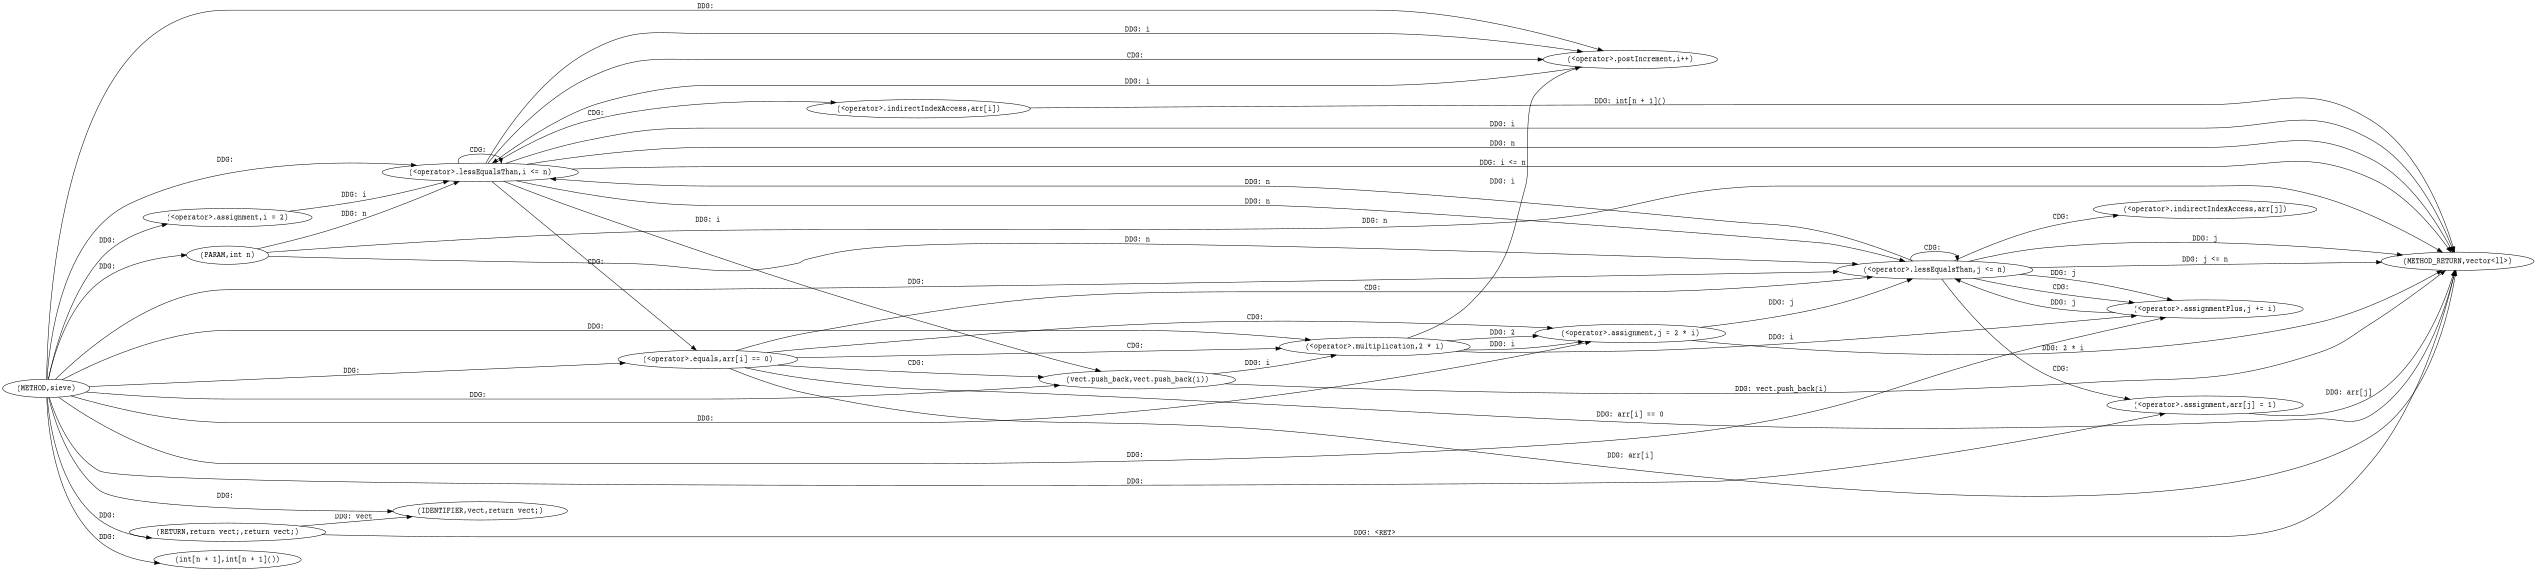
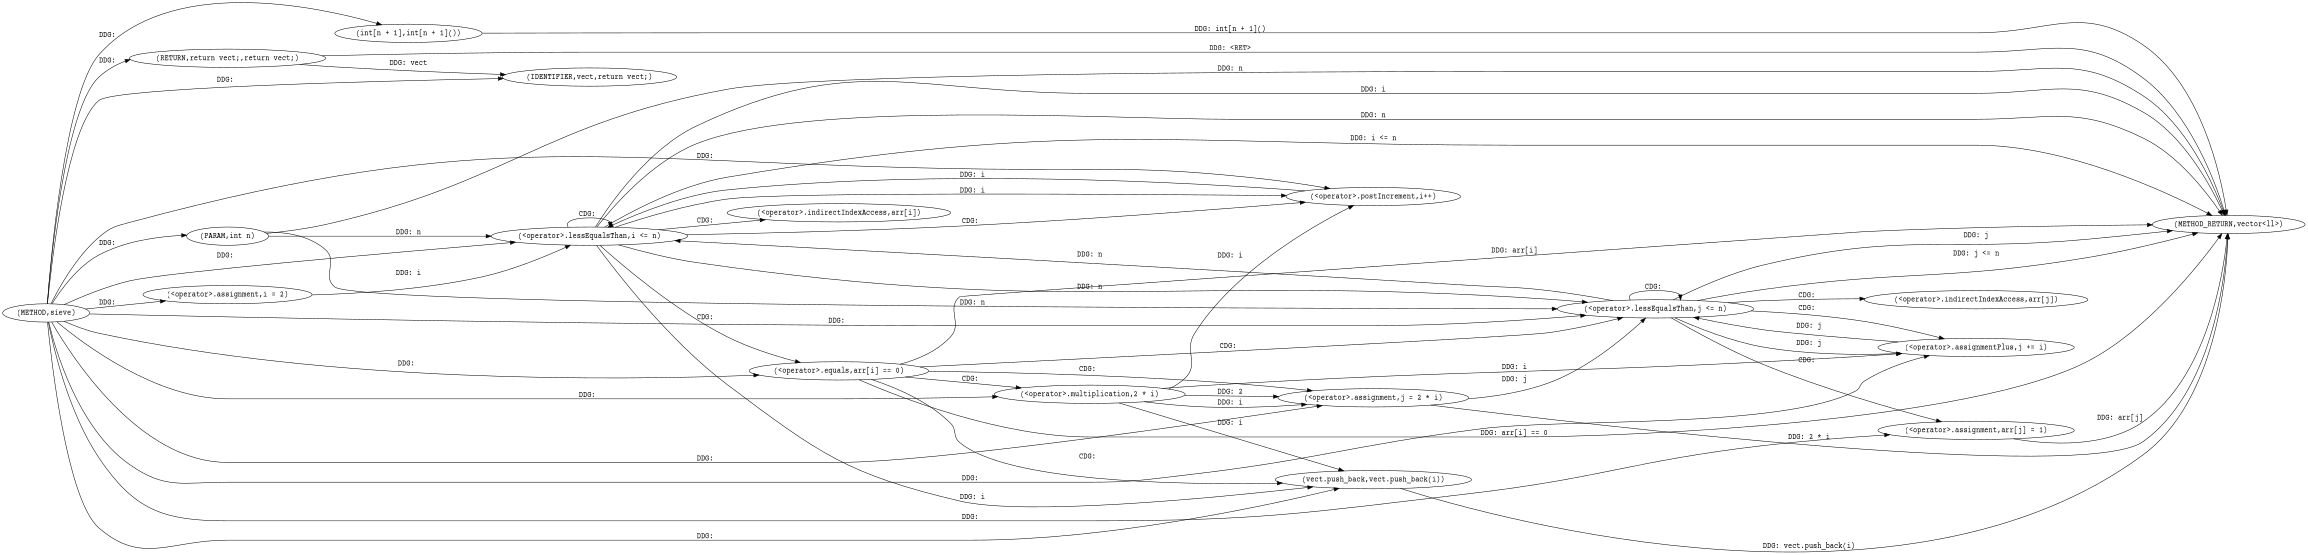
  digraph {
    fontname="Courier Prime"
    rankdir=LR
    node [fontname="Courier Prime"]
    edge [fontname="Courier Prime"]
    n1 [label="(METHOD,sieve)"]
    n2 [label="(PARAM,int n)"]
    n3 [label="(int[n + 1],int[n + 1]())"]
    n4 [label="(RETURN,return vect;,return vect;)"]
    n5 [label="(<operator>.assignment,i = 2)"]
    n6 [label="(<operator>.lessEqualsThan,i <= n)"]
    n7 [label="(<operator>.postIncrement,i++)"]
    n8 [label="(IDENTIFIER,vect,return vect;)"]
    n9 [label="(<operator>.equals,arr[i] == 0)"]
    n10 [label="(vect.push_back,vect.push_back(i))"]
    n11 [label="(<operator>.assignment,j = 2 * i)"]
    n12 [label="(<operator>.lessEqualsThan,j <= n)"]
    n13 [label="(<operator>.assignmentPlus,j += i)"]
    n14 [label="(<operator>.assignment,arr[j] = 1)"]
    n15 [label="(<operator>.multiplication,2 * i)"]
    n16 [label="(METHOD_RETURN,vector<ll>)"]
    n17 [label="(<operator>.indirectIndexAccess,arr[i])"]
    n18 [label="(<operator>.indirectIndexAccess,arr[j])"]
    n1 -> n2 [label="DDG: "]
    n1 -> n3 [label="DDG: "]
    n1 -> n4 [label="DDG: "]
    n1 -> n5 [label="DDG: "]
    n1 -> n6 [label="DDG: "]
    n1 -> n7 [label="DDG: "]
    n1 -> n8 [label="DDG: "]
    n1 -> n9 [label="DDG: "]
    n1 -> n10 [label="DDG: "]
    n1 -> n11 [label="DDG: "]
    n1 -> n12 [label="DDG: "]
    n1 -> n13 [label="DDG: "]
    n1 -> n14 [label="DDG: "]
    n1 -> n15 [label="DDG: "]
    n2 -> n6 [label="DDG: n"]
    n2 -> n12 [label="DDG: n"]
    n2 -> n16 [label="DDG: n"]
-   n17 -> n16 [label="DDG: int[n + 1]()"]
+   n3 -> n16 [label="DDG: int[n + 1]()"]
    n4 -> n8 [label="DDG: vect"]
    n4 -> n16 [label="DDG: <RET>"]
    n5 -> n6 [label="DDG: i"]
    n6 -> n6 [label="CDG: "]
    n6 -> n7 [label="DDG: i"]
    n6 -> n7 [label="CDG: "]
    n6 -> n9 [label="CDG: "]
    n6 -> n10 [label="DDG: i"]
    n6 -> n12 [label="DDG: n"]
    n6 -> n16 [label="DDG: i"]
    n6 -> n16 [label="DDG: n"]
    n6 -> n16 [label="DDG: i <= n"]
    n6 -> n17 [label="CDG: "]
    n7 -> n6 [label="DDG: i"]
    n9 -> n10 [label="CDG: "]
    n9 -> n11 [label="CDG: "]
    n9 -> n12 [label="CDG: "]
    n9 -> n15 [label="CDG: "]
    n9 -> n16 [label="DDG: arr[i]"]
    n9 -> n16 [label="DDG: arr[i] == 0"]
-   n10 -> n15 [label="DDG: i"]
+   n15 -> n10 [label="DDG: i"]
    n10 -> n16 [label="DDG: vect.push_back(i)"]
    n11 -> n12 [label="DDG: j"]
    n11 -> n16 [label="DDG: 2 * i"]
    n12 -> n6 [label="DDG: n"]
    n12 -> n12 [label="CDG: "]
    n12 -> n13 [label="DDG: j"]
    n12 -> n13 [label="CDG: "]
    n12 -> n14 [label="CDG: "]
    n12 -> n16 [label="DDG: j"]
    n12 -> n16 [label="DDG: j <= n"]
    n12 -> n18 [label="CDG: "]
    n13 -> n12 [label="DDG: j"]
    n14 -> n16 [label="DDG: arr[j]"]
    n15 -> n7 [label="DDG: i"]
    n15 -> n11 [label="DDG: 2"]
    n15 -> n11 [label="DDG: i"]
    n15 -> n13 [label="DDG: i"]
  }
